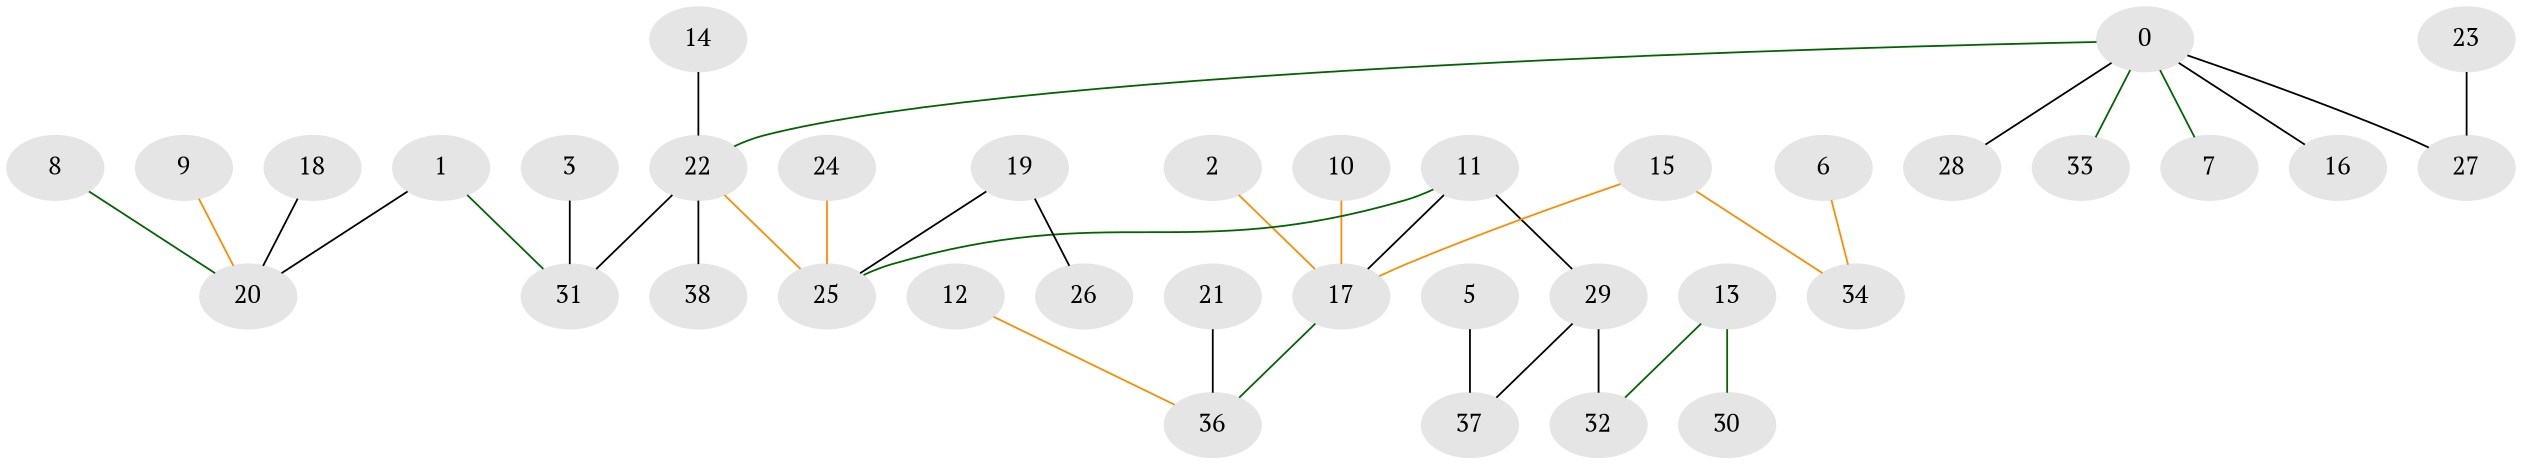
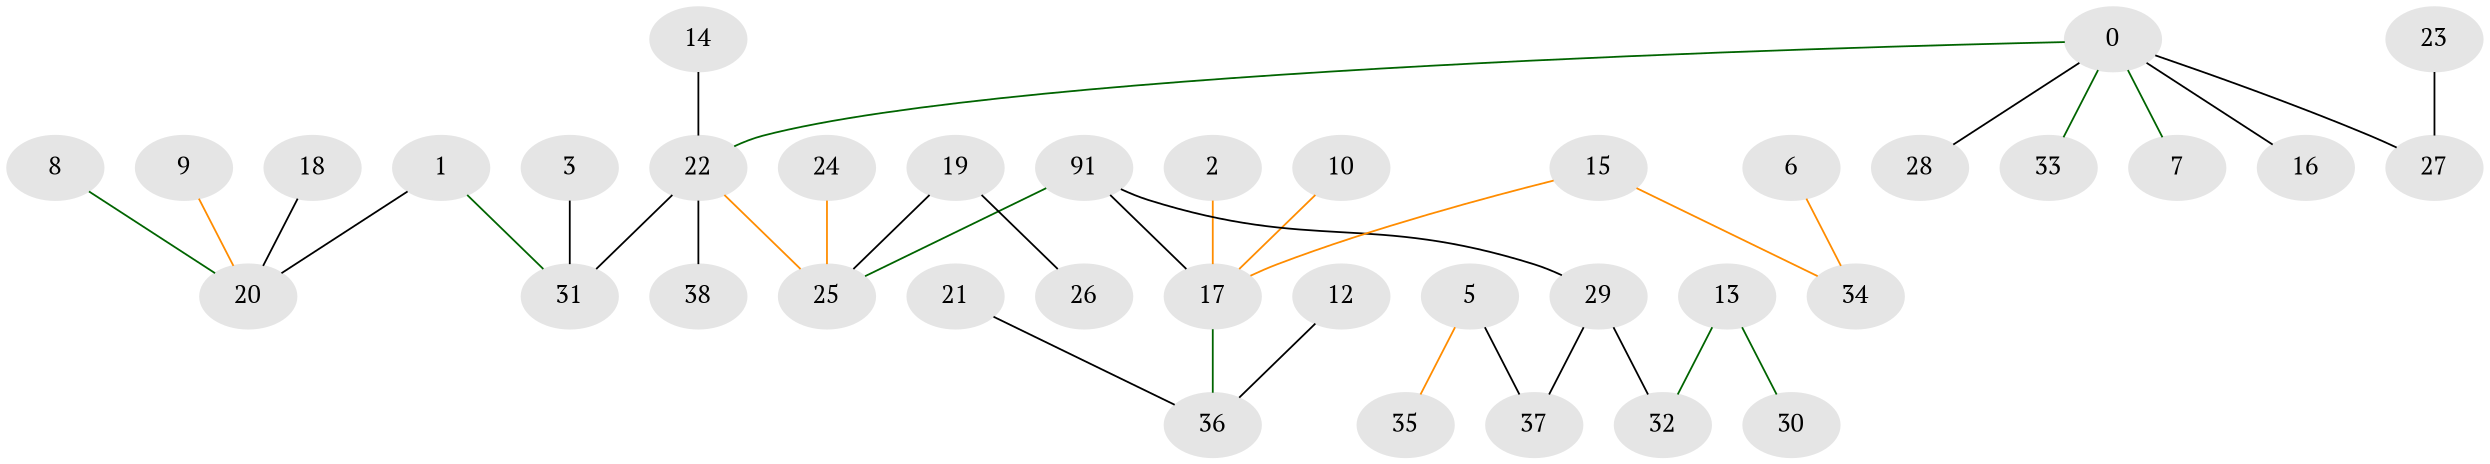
  graph {
    fontname="PT Serif"
    node [color=gray90 fontname="PT Serif" style=filled]
    edge [color=black fontname="PT Serif" weight=1.0]
    1
    20
    31
    2
    17
    36
    3
    n8 [label=0]
    7
    16
    22
    27
    28
    33
    25
    38
    5
+   35
    37
    6
    34
    8
    9
    10
-   11
+   11 [label=91]
    29
    32
    12
    13
    30
    14
    15
    18
    19
    26
    21
    23
    24
    1 -- 20
    1 -- 31 [color=darkgreen]
    2 -- 17 [color=darkorange]
    17 -- 36 [color=darkgreen]
    3 -- 31
    n8 -- 7 [color=darkgreen]
    n8 -- 16
    n8 -- 22 [color=darkgreen]
    n8 -- 27
    n8 -- 28
    n8 -- 33 [color=darkgreen]
    22 -- 31
    22 -- 25 [color=darkorange]
    22 -- 38
+   5 -- 35 [color=darkorange]
    5 -- 37
    6 -- 34 [color=darkorange]
    8 -- 20 [color=darkgreen]
    9 -- 20 [color=darkorange]
    10 -- 17 [color=darkorange]
    11 -- 17
    11 -- 25 [color=darkgreen]
    11 -- 29
    29 -- 37
    29 -- 32
-   12 -- 36 [color=darkorange]
+   12 -- 36
    13 -- 32 [color=darkgreen]
    13 -- 30 [color=darkgreen]
    14 -- 22
    15 -- 17 [color=darkorange]
    15 -- 34 [color=darkorange]
    18 -- 20
    19 -- 25
    19 -- 26
    21 -- 36
    23 -- 27
    24 -- 25 [color=darkorange]
  }
